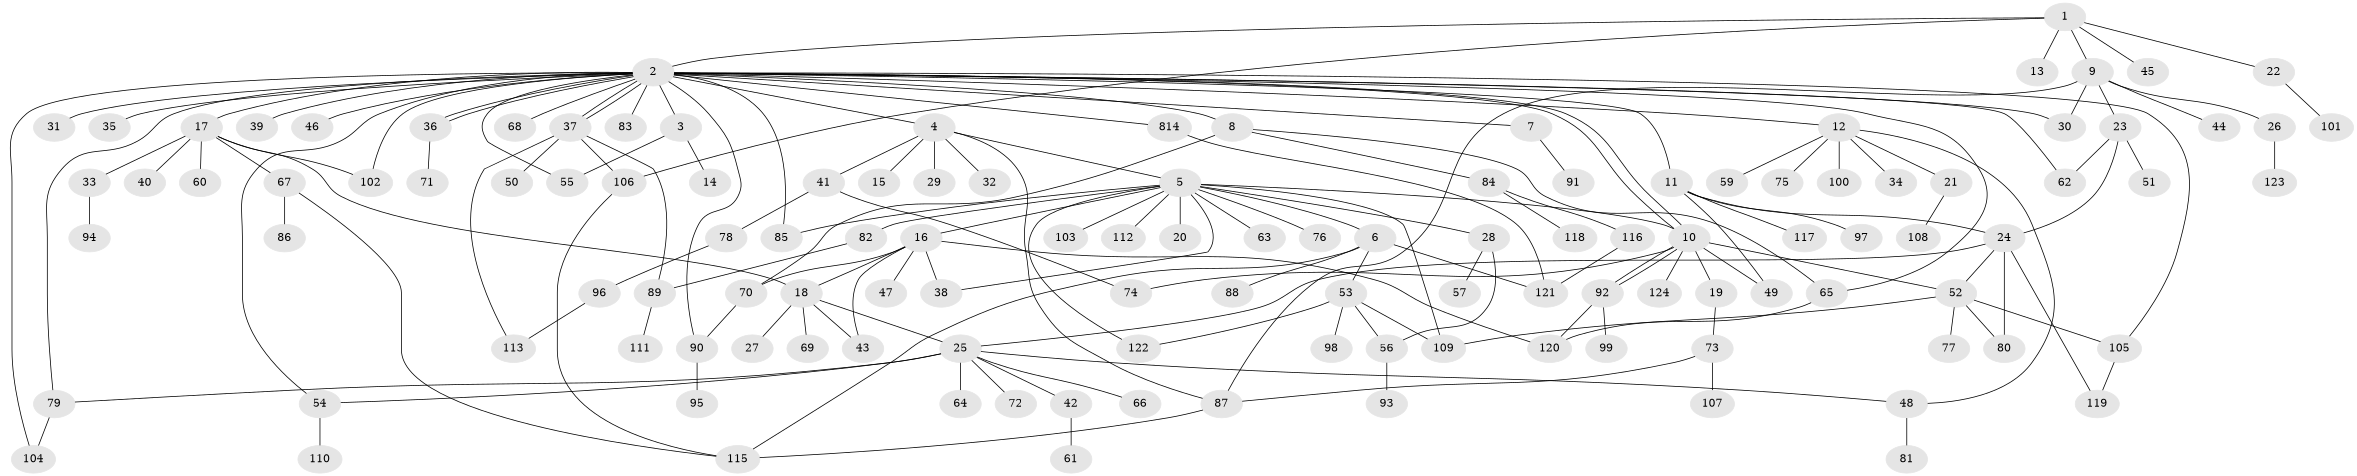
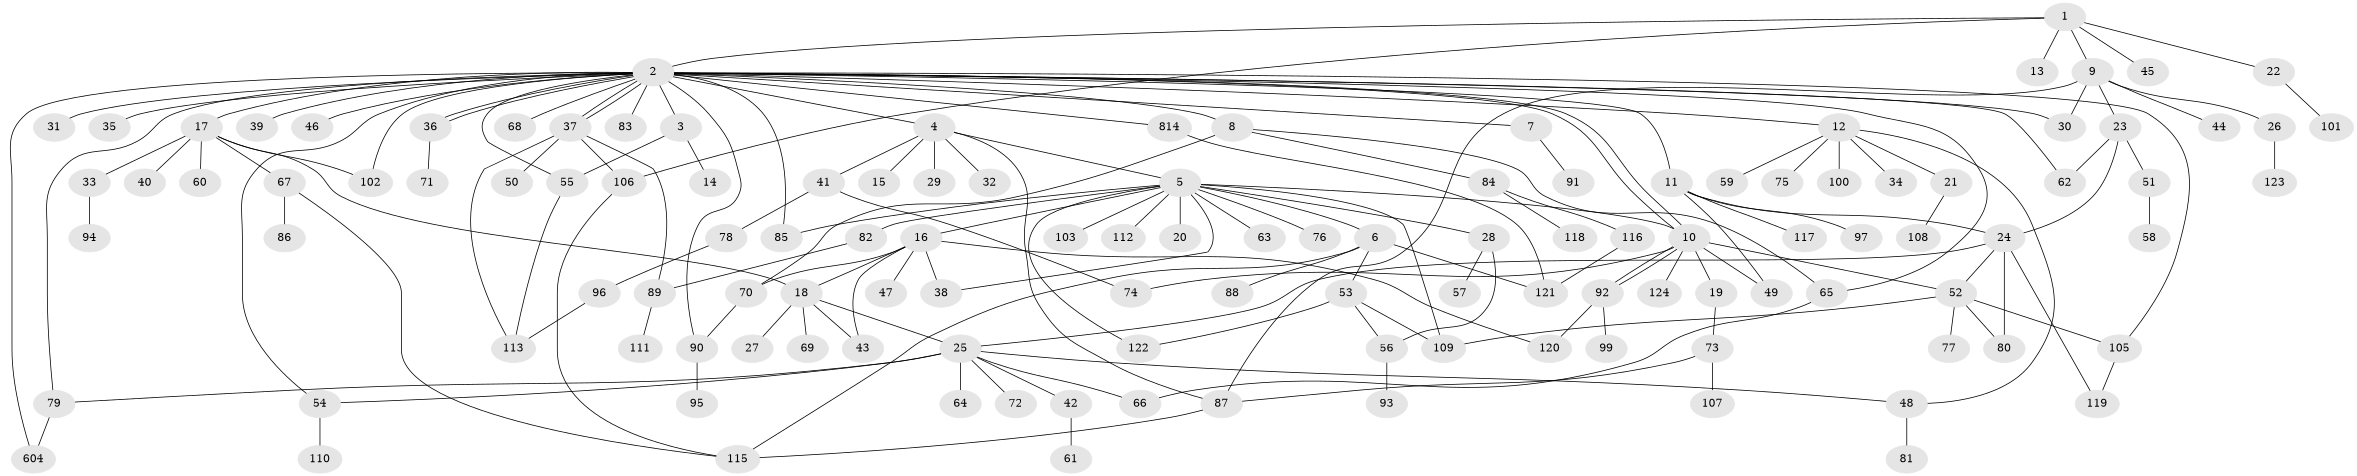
  graph {
    node [color=gray90 style=filled]
    1
    2
    9
    13
    22
    45
    106
    3
    4
    7
    8
    10
    11
    12
    17
    30
    31
    35
    36
    37
    39
    46
    54
    55
    62
    65
    68
    79
    83
    85
    90
    102
-   104
+   104 [label=604]
    105
    n35 [label=814]
    87
    23
    26
    44
    101
    115
    14
    5
    15
    29
    32
    41
    91
    70
    84
    19
    49
    52
    74
    92
    124
    24
    97
    117
    21
    34
    48
    59
    75
    100
    18
    33
    40
    60
    67
    71
    50
    89
    113
    110
    120
    95
    119
    121
    6
    16
    20
    28
    38
    63
    76
    82
    103
    109
    112
    122
    78
    53
    88
    43
    47
    56
    57
-   98
    116
    118
    51
    123
    73
    80
    77
    99
    25
    108
    81
    27
    69
    94
    86
    42
    64
    66
    72
    107
+   58
    61
    93
    111
    96
    1 -- 2
    1 -- 9
    1 -- 13
    1 -- 22
    1 -- 45
    1 -- 106
    2 -- 3
    2 -- 4
    2 -- 7
    2 -- 8
    2 -- 10
    2 -- 10
    2 -- 11
    2 -- 12
    2 -- 17
    2 -- 30
    2 -- 31
    2 -- 35
    2 -- 36
    2 -- 36
    2 -- 37
    2 -- 37
    2 -- 39
    2 -- 46
    2 -- 54
    2 -- 55
    2 -- 62
    2 -- 65
    2 -- 68
    2 -- 79
    2 -- 83
    2 -- 85
    2 -- 90
    2 -- 102
    2 -- 104
    2 -- 105
    2 -- n35
    9 -- 30
    9 -- 87
    9 -- 23
    9 -- 26
    9 -- 44
    22 -- 101
    106 -- 115
    3 -- 55
    3 -- 14
    4 -- 87
    4 -- 5
    4 -- 15
    4 -- 29
    4 -- 32
    4 -- 41
    7 -- 91
    8 -- 65
    8 -- 70
    8 -- 84
    10 -- 19
    10 -- 49
    10 -- 52
    10 -- 74
    10 -- 92
    10 -- 92
    10 -- 124
    11 -- 49
    11 -- 24
    11 -- 97
    11 -- 117
    12 -- 21
    12 -- 34
    12 -- 48
    12 -- 59
    12 -- 75
    12 -- 100
    17 -- 102
    17 -- 18
    17 -- 33
    17 -- 40
    17 -- 60
    17 -- 67
    36 -- 71
    37 -- 106
    37 -- 50
    37 -- 89
    37 -- 113
    54 -- 110
-   65 -- 120
+   55 -- 113
+   65 -- 66
    79 -- 104
    90 -- 95
    105 -- 119
    n35 -- 121
    87 -- 115
    23 -- 62
    23 -- 24
    23 -- 51
    26 -- 123
    5 -- 10
    5 -- 85
    5 -- 6
    5 -- 16
    5 -- 20
    5 -- 28
    5 -- 38
    5 -- 63
    5 -- 76
    5 -- 82
    5 -- 103
    5 -- 109
    5 -- 112
    5 -- 122
    41 -- 74
    41 -- 78
    70 -- 90
    84 -- 116
    84 -- 118
    19 -- 73
    52 -- 105
    52 -- 109
    52 -- 80
    52 -- 77
    92 -- 120
    92 -- 99
    24 -- 52
    24 -- 119
    24 -- 80
    24 -- 25
    21 -- 108
    48 -- 81
    18 -- 43
    18 -- 25
    18 -- 27
    18 -- 69
    33 -- 94
    67 -- 115
    67 -- 86
    89 -- 111
    6 -- 115
    6 -- 121
    6 -- 53
    6 -- 88
    16 -- 70
    16 -- 18
    16 -- 120
    16 -- 38
    16 -- 43
    16 -- 47
    28 -- 56
    28 -- 57
    82 -- 89
    78 -- 96
    53 -- 109
    53 -- 122
    53 -- 56
-   53 -- 98
    56 -- 93
    116 -- 121
+   51 -- 58
    73 -- 87
    73 -- 107
    25 -- 54
    25 -- 79
    25 -- 48
    25 -- 42
    25 -- 64
    25 -- 66
    25 -- 72
    42 -- 61
    96 -- 113
  }
